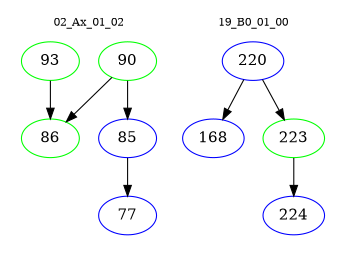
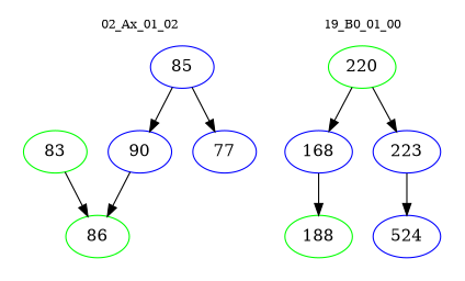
  digraph {
    node [color=blue]
    edge [color=black]
-   n1 [color=green label=90]
+   n1 [label=90]
    n2 [label=85]
    n3 [color=green label=86]
    n4 [label=77]
-   n5 [color=green label=93]
-   n6 [label=220]
+   n5 [color=green label=83]
+   n6 [color=green label=220]
    n7 [label=168]
-   n8 [color=green label=223]
-   n10 [label=224]
+   n8 [label=223]
+   n9 [color=green label=188]
+   n10 [label=524]
    subgraph cluster_1 {
      color=white
      fontsize=10
      label="02_Ax_01_02"
      n1
      n2
      n3
      n4
      n5
    }
    subgraph cluster_2 {
      color=white
      fontsize=10
      label="19_B0_01_00"
      n6
      n7
      n8
+     n9
      n10
    }
-   n1 -> n2
+   n2 -> n1
    n1 -> n3
    n2 -> n4
    n5 -> n3
    n6 -> n7
    n6 -> n8
+   n7 -> n9
    n8 -> n10
  }
